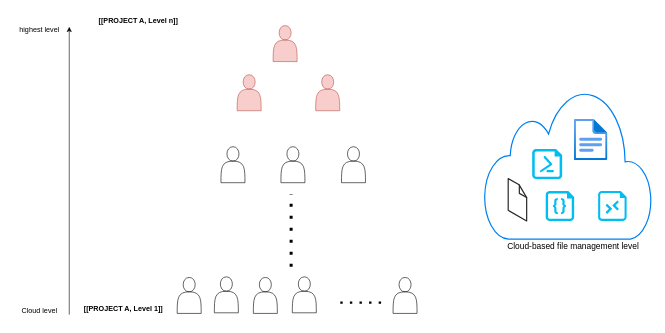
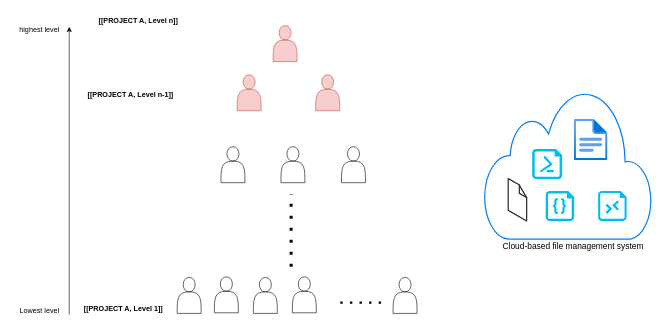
  <mxCell id="0" />
  <mxCell id="1" parent="0" />
  <mxCell id="2" value="" style="shape=actor;whiteSpace=wrap;html=1;fillColor=#f8cecc;strokeColor=#b85450;" vertex="1" parent="1"><mxGeometry x="455" y="42" width="40" height="60" as="geometry" /></mxCell>
  <mxCell id="3" value="" style="shape=actor;whiteSpace=wrap;html=1;" vertex="1" parent="1"><mxGeometry x="569" y="244" width="40" height="60" as="geometry" /></mxCell>
  <mxCell id="4" value="" style="shape=actor;whiteSpace=wrap;html=1;" vertex="1" parent="1"><mxGeometry x="368" y="244" width="40" height="60" as="geometry" /></mxCell>
  <mxCell id="5" value="" style="shape=actor;whiteSpace=wrap;html=1;" vertex="1" parent="1"><mxGeometry x="468" y="244" width="40" height="60" as="geometry" /></mxCell>
  <mxCell id="6" value="" style="html=1;verticalLabelPosition=bottom;align=center;labelBackgroundColor=#ffffff;verticalAlign=top;strokeWidth=2;strokeColor=#0080F0;shadow=0;dashed=0;shape=mxgraph.ios7.icons.cloud;" vertex="1" parent="1"><mxGeometry x="807" y="148" width="280" height="250" as="geometry" /></mxCell>
  <mxCell id="7" value="" style="verticalLabelPosition=bottom;html=1;verticalAlign=top;strokeWidth=1;align=center;outlineConnect=0;dashed=0;outlineConnect=0;shape=mxgraph.aws3d.file;aspect=fixed;strokeColor=#292929;" vertex="1" parent="1"><mxGeometry x="847" y="297.2" width="30.8" height="70.6" as="geometry" /></mxCell>
  <mxCell id="8" value="" style="verticalLabelPosition=bottom;html=1;verticalAlign=top;align=center;strokeColor=none;fillColor=#00BEF2;shape=mxgraph.azure.code_file;pointerEvents=1;" vertex="1" parent="1"><mxGeometry x="909.5" y="318" width="47.5" height="50" as="geometry" /></mxCell>
  <mxCell id="9" value="" style="verticalLabelPosition=bottom;html=1;verticalAlign=top;align=center;strokeColor=none;fillColor=#00BEF2;shape=mxgraph.azure.powershell_file;pointerEvents=1;" vertex="1" parent="1"><mxGeometry x="887" y="248" width="50" height="50" as="geometry" /></mxCell>
  <mxCell id="10" value="" style="image;aspect=fixed;html=1;points=[];align=center;fontSize=12;image=img/lib/azure2/general/File.svg;" vertex="1" parent="1"><mxGeometry x="957" y="198" width="56.0" height="69" as="geometry" /></mxCell>
  <mxCell id="11" value="" style="verticalLabelPosition=bottom;html=1;verticalAlign=top;align=center;strokeColor=none;fillColor=#00BEF2;shape=mxgraph.azure.rdp_remoting_file;pointerEvents=1;" vertex="1" parent="1"><mxGeometry x="997" y="317.8" width="47.5" height="50" as="geometry" /></mxCell>
  <mxCell id="12" value="" style="shape=actor;whiteSpace=wrap;html=1;" vertex="1" parent="1"><mxGeometry x="295" y="462" width="40" height="60" as="geometry" /></mxCell>
  <mxCell id="13" value="" style="shape=actor;whiteSpace=wrap;html=1;" vertex="1" parent="1"><mxGeometry x="422" y="462" width="40" height="60" as="geometry" /></mxCell>
  <mxCell id="14" value="" style="shape=actor;whiteSpace=wrap;html=1;" vertex="1" parent="1"><mxGeometry x="487" y="461" width="40" height="60" as="geometry" /></mxCell>
  <mxCell id="15" value="" style="shape=actor;whiteSpace=wrap;html=1;" vertex="1" parent="1"><mxGeometry x="655" y="462" width="40" height="60" as="geometry" /></mxCell>
  <mxCell id="16" value="" style="shape=actor;whiteSpace=wrap;html=1;fillColor=#f8cecc;strokeColor=#b85450;" vertex="1" parent="1"><mxGeometry x="526" y="124" width="40" height="60" as="geometry" /></mxCell>
  <mxCell id="17" value="" style="shape=actor;whiteSpace=wrap;html=1;fillColor=#f8cecc;strokeColor=#b85450;" vertex="1" parent="1"><mxGeometry x="395" y="124" width="40" height="60" as="geometry" /></mxCell>
  <mxCell id="18" value="" style="shape=actor;whiteSpace=wrap;html=1;" vertex="1" parent="1"><mxGeometry x="357" y="461" width="40" height="60" as="geometry" /></mxCell>
  <mxCell id="19" value="[[PROJECT A, Level 1]]" style="text;html=1;align=center;verticalAlign=middle;resizable=0;points=[];autosize=1;strokeColor=none;fillColor=none;fontStyle=1" vertex="1" parent="1"><mxGeometry x="130" y="499" width="150" height="30" as="geometry" /></mxCell>
  <mxCell id="20" value="" style="endArrow=classic;html=1;rounded=0;" edge="1" parent="1"><mxGeometry width="50" height="50" relative="1" as="geometry"><mxPoint x="115" y="524" as="sourcePoint" /><mxPoint x="115" y="44" as="targetPoint" /></mxGeometry></mxCell>
- <mxCell id="21" value="Cloud level" style="text;html=1;align=center;verticalAlign=middle;resizable=0;points=[];autosize=1;strokeColor=none;fillColor=none;" vertex="1" parent="1"><mxGeometry x="20" y="503" width="90" height="30" as="geometry" /></mxCell>
+ <mxCell id="21" value="Lowest level" style="text;html=1;align=center;verticalAlign=middle;resizable=0;points=[];autosize=1;strokeColor=none;fillColor=none;" vertex="1" parent="1"><mxGeometry x="20" y="503" width="90" height="30" as="geometry" /></mxCell>
  <mxCell id="22" value="highest level" style="text;html=1;align=center;verticalAlign=middle;resizable=0;points=[];autosize=1;strokeColor=none;fillColor=none;" vertex="1" parent="1"><mxGeometry x="20" y="34" width="90" height="30" as="geometry" /></mxCell>
  <mxCell id="23" value="[[PROJECT A, Level n]]" style="text;html=1;align=center;verticalAlign=middle;resizable=0;points=[];autosize=1;strokeColor=none;fillColor=none;fontStyle=1" vertex="1" parent="1"><mxGeometry x="155" y="20" width="150" height="30" as="geometry" /></mxCell>
+ <mxCell id="24" value="[[PROJECT A, Level n-1]]" style="text;html=1;align=center;verticalAlign=middle;resizable=0;points=[];autosize=1;strokeColor=none;fillColor=none;fontStyle=1" vertex="1" parent="1"><mxGeometry x="137" y="142" width="160" height="30" as="geometry" /></mxCell>
  <mxCell id="25" value="" style="endArrow=none;dashed=1;html=1;dashPattern=1 3;strokeWidth=5;rounded=0;" edge="1" parent="1"><mxGeometry width="50" height="50" relative="1" as="geometry"><mxPoint x="485" y="444" as="sourcePoint" /><mxPoint x="485" y="323.2" as="targetPoint" /></mxGeometry></mxCell>
  <mxCell id="26" value="" style="endArrow=none;dashed=1;html=1;dashPattern=1 3;strokeWidth=4;rounded=0;" edge="1" parent="1"><mxGeometry width="50" height="50" relative="1" as="geometry"><mxPoint x="635" y="504" as="sourcePoint" /><mxPoint x="555" y="504" as="targetPoint" /></mxGeometry></mxCell>
- <mxCell id="27" value="&lt;font style=&quot;font-size: 14px;&quot;&gt;Cloud-based file management level&lt;/font&gt;&lt;div style=&quot;font-size: 14px;&quot;&gt;&lt;br&gt;&lt;/div&gt;" style="text;html=1;align=center;verticalAlign=middle;resizable=0;points=[];autosize=1;strokeColor=none;fillColor=none;" vertex="1" parent="1"><mxGeometry x="825" y="393" width="260" height="50" as="geometry" /></mxCell>
+ <mxCell id="27" value="&lt;font style=&quot;font-size: 14px;&quot;&gt;Cloud-based file management system&lt;/font&gt;&lt;div style=&quot;font-size: 14px;&quot;&gt;&lt;br&gt;&lt;/div&gt;" style="text;html=1;align=center;verticalAlign=middle;resizable=0;points=[];autosize=1;strokeColor=none;fillColor=none;" vertex="1" parent="1"><mxGeometry x="825" y="393" width="260" height="50" as="geometry" /></mxCell>
